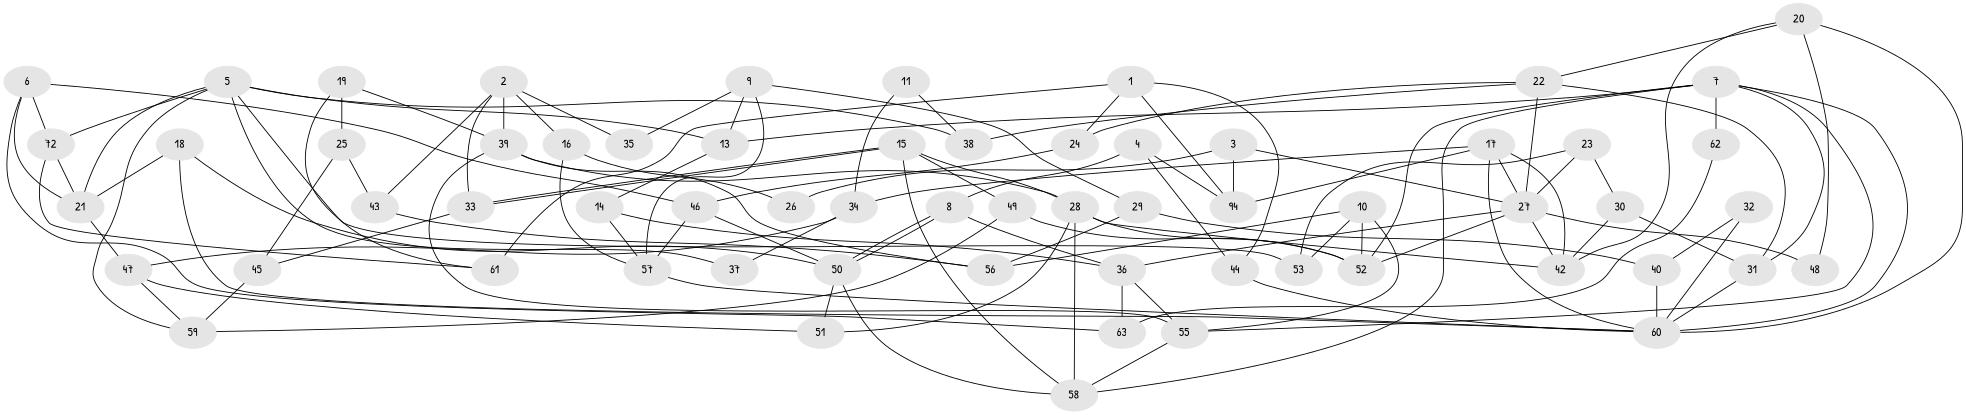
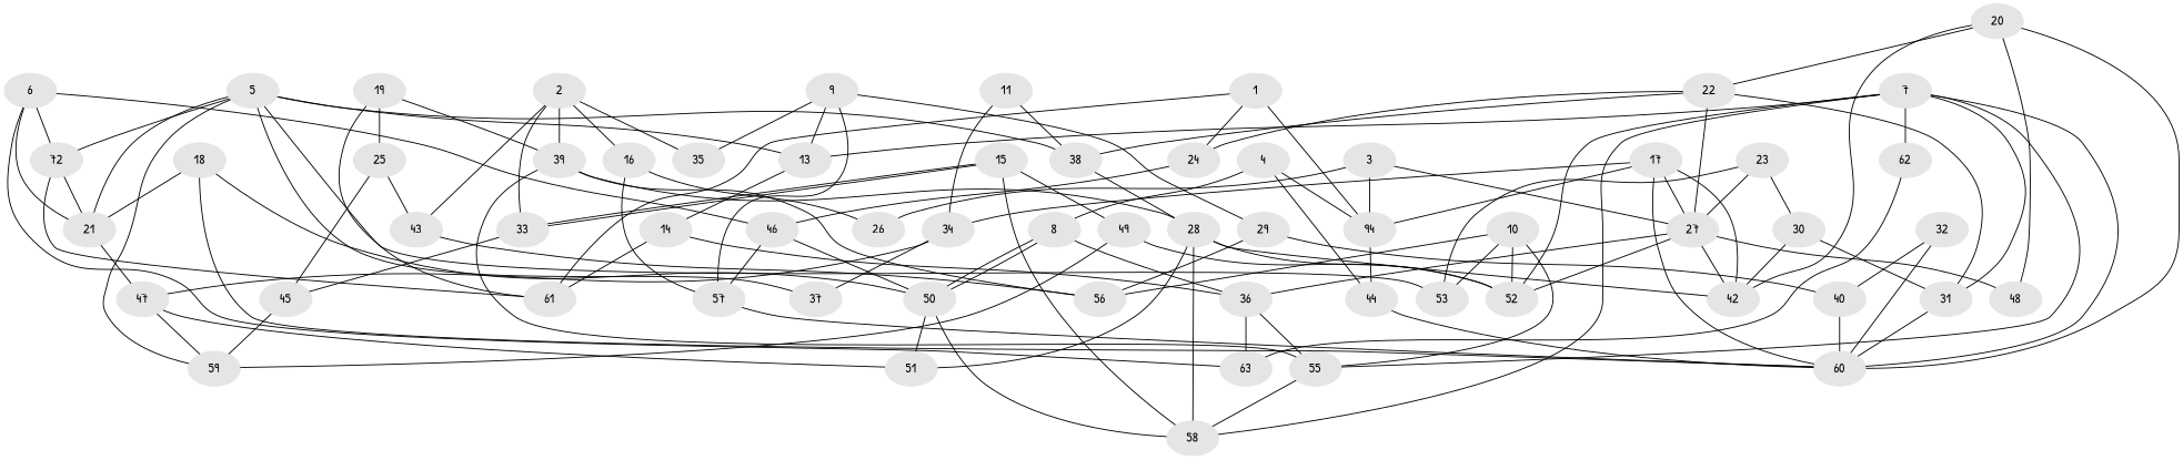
  graph {
    fontname="Patrick Hand"
    node [color=gray90 fontname="Patrick Hand" style=filled]
    edge [fontname="Patrick Hand"]
    1
    24
    44
    n4 [label=94]
    61
    46
    60
    2
    16
    33
    35
    39
    43
    26
    57
    45
    55
    56
    28
    3
    27
    52
    36
    42
    48
    4
    8
    50
    n29 [label=72]
    5
    13
    21
    37
    38
    53
    59
    14
    47
    6
    63
    7
    31
    58
    62
    51
    9
    29
    40
    10
    11
    34
    15
    49
    17
    18
    19
    25
    20
    22
    23
    30
    32
    1 -- 24
-   1 -- 44
+   n4 -- 44
    1 -- n4
    1 -- 61
    24 -- 46
    44 -- 60
    46 -- 57
    46 -- 50
    2 -- 16
    2 -- 33
    2 -- 35
    2 -- 39
    2 -- 43
    16 -- 26
    16 -- 57
    33 -- 45
    39 -- 55
    39 -- 56
    39 -- 28
    43 -- 56
    57 -- 60
    45 -- 59
    55 -- 58
    28 -- 52
    28 -- 42
    28 -- 58
    28 -- 51
    3 -- n4
    3 -- 26
    3 -- 27
    27 -- 52
    27 -- 36
    27 -- 42
    27 -- 48
    36 -- 55
    36 -- 63
    4 -- 44
    4 -- n4
    4 -- 8
    8 -- 36
    8 -- 50
    8 -- 50
    50 -- 58
    50 -- 51
    n29 -- 61
    n29 -- 21
    5 -- n29
    5 -- 13
    5 -- 21
    5 -- 37
    5 -- 38
    5 -- 53
    5 -- 59
    13 -- 14
    21 -- 47
-   14 -- 57
+   14 -- 61
    14 -- 36
    47 -- 59
    47 -- 51
    6 -- 46
    6 -- n29
    6 -- 21
    6 -- 63
    7 -- 60
    7 -- 55
    7 -- 52
    7 -- 13
    7 -- 31
    7 -- 58
    7 -- 62
    31 -- 60
    62 -- 63
    9 -- 35
    9 -- 57
    9 -- 13
    9 -- 29
    29 -- 56
    29 -- 40
    40 -- 60
    10 -- 55
    10 -- 56
    10 -- 52
    10 -- 53
    11 -- 38
    11 -- 34
    34 -- 37
    34 -- 47
    15 -- 33
    15 -- 33
-   15 -- 28
+   38 -- 28
    15 -- 58
    15 -- 49
    49 -- 52
    49 -- 59
    17 -- n4
    17 -- 60
    17 -- 27
    17 -- 42
    17 -- 34
    18 -- 60
    18 -- 50
    18 -- 21
    19 -- 61
    19 -- 39
    19 -- 25
    25 -- 43
    25 -- 45
    20 -- 60
    20 -- 42
    20 -- 48
    20 -- 22
    22 -- 24
    22 -- 27
    22 -- 38
    22 -- 31
    23 -- 27
    23 -- 53
    23 -- 30
    30 -- 42
    30 -- 31
    32 -- 60
    32 -- 40
  }
